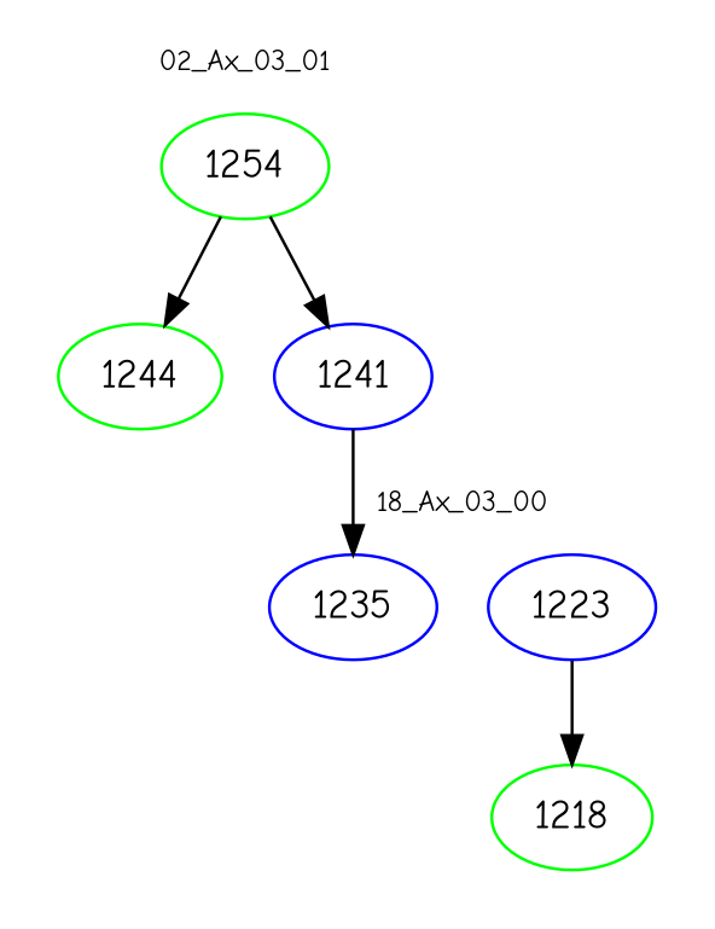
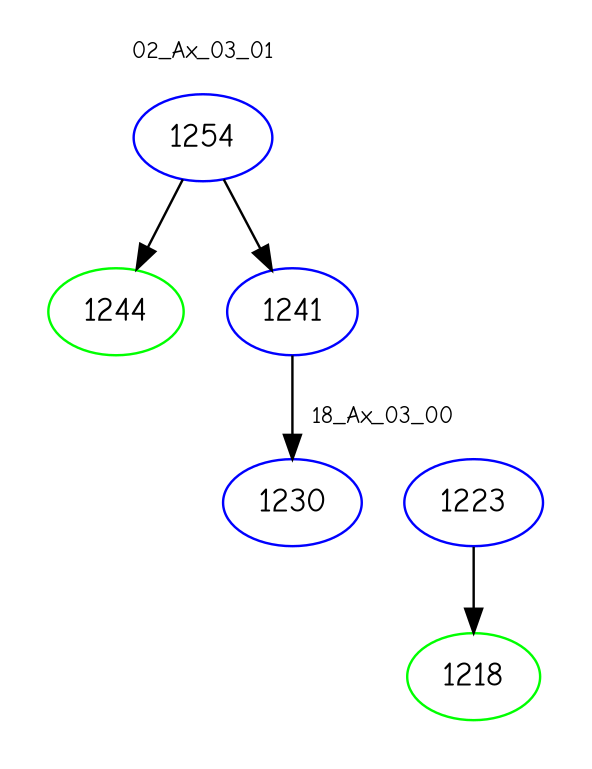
  digraph {
    fontname="Comic Neue"
    node [color=blue fontname="Comic Neue"]
    edge [color=black fontname="Comic Neue"]
-   n1 [color=green label=1254]
+   n1 [label=1254]
    n2 [color=green label=1244]
    n3 [label=1241]
    n4 [label=1223]
    n5 [color=green label=1218]
-   n6 [label=1235]
+   n6 [label=1230]
    subgraph cluster_1 {
      color=white
      fontsize=10
      label="02_Ax_03_01"
      n1
      n2
      n3
    }
    subgraph cluster_2 {
      color=white
      fontsize=10
      label="18_Ax_03_00"
      n4
      n5
      n6
    }
    n1 -> n2
    n1 -> n3
    n3 -> n6
    n4 -> n5
  }
